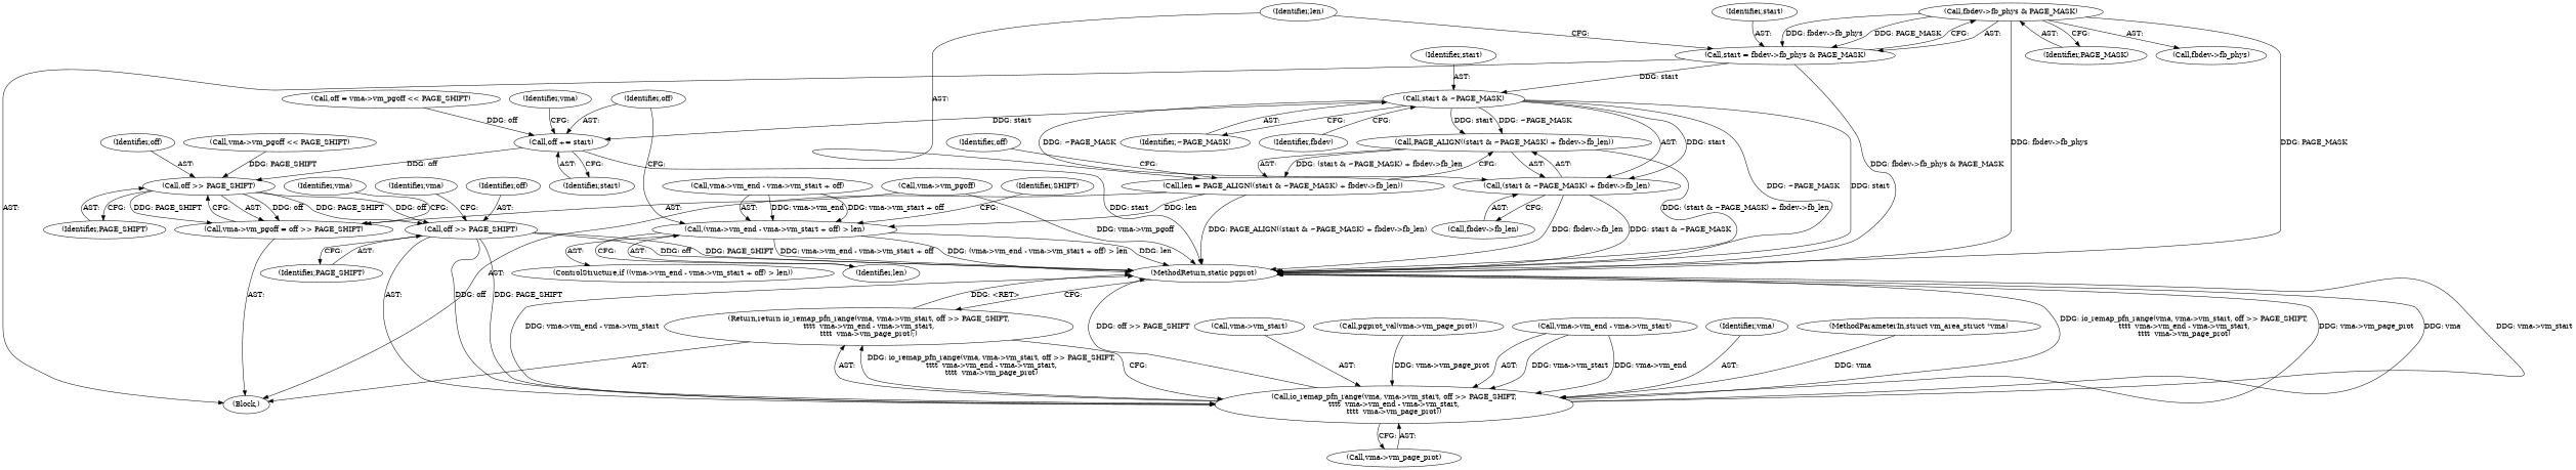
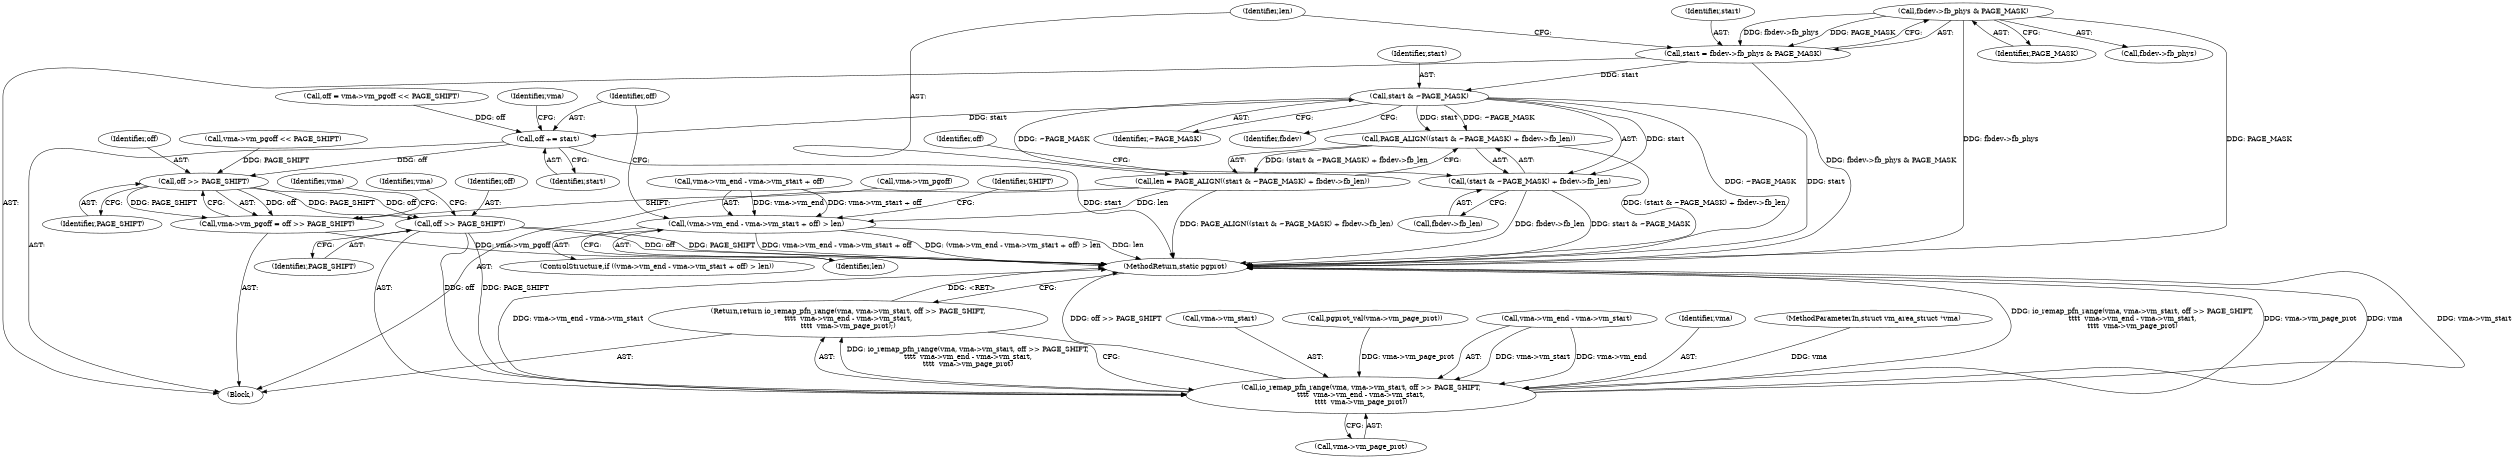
  digraph {
    n1 [label="(Call,fbdev->fb_phys & PAGE_MASK)"]
    n2 [label="(Call,start = fbdev->fb_phys & PAGE_MASK)"]
    n3 [label="(MethodReturn,static pgprot)"]
    n4 [label="(Identifier,PAGE_MASK)"]
    n5 [label="(Call,fbdev->fb_phys)"]
    n6 [label="(Call,start & ~PAGE_MASK)"]
    n7 [label="(Block,)"]
    n8 [label="(Return,return io_remap_pfn_range(vma, vma->vm_start, off >> PAGE_SHIFT,\n\t\t\t\t  vma->vm_end - vma->vm_start,\n\t\t\t\t  vma->vm_page_prot);)"]
    n9 [label="(Call,PAGE_ALIGN((start & ~PAGE_MASK) + fbdev->fb_len))"]
    n10 [label="(Call,(start & ~PAGE_MASK) + fbdev->fb_len)"]
    n11 [label="(Call,off += start)"]
    n12 [label="(Identifier,~PAGE_MASK)"]
    n13 [label="(Call,len = PAGE_ALIGN((start & ~PAGE_MASK) + fbdev->fb_len))"]
    n14 [label="(Call,fbdev->fb_len)"]
    n15 [label="(Call,off >> PAGE_SHIFT)"]
    n16 [label="(Identifier,start)"]
    n17 [label="(Call,(vma->vm_end - vma->vm_start + off) > len)"]
    n18 [label="(Identifier,len)"]
    n19 [label="(ControlStructure,if ((vma->vm_end - vma->vm_start + off) > len))"]
    n20 [label="(Call,vma->vm_pgoff = off >> PAGE_SHIFT)"]
    n21 [label="(Call,off >> PAGE_SHIFT)"]
    n22 [label="(Identifier,PAGE_SHIFT)"]
    n23 [label="(Call,io_remap_pfn_range(vma, vma->vm_start, off >> PAGE_SHIFT,\n\t\t\t\t  vma->vm_end - vma->vm_start,\n\t\t\t\t  vma->vm_page_prot))"]
    n24 [label="(Identifier,PAGE_SHIFT)"]
    n25 [label="(Call,vma->vm_page_prot)"]
    n26 [label="(Identifier,vma)"]
    n27 [label="(Call,vma->vm_end - vma->vm_start + off)"]
    n28 [label="(Call,vma->vm_start)"]
    n29 [label="(Call,pgprot_val(vma->vm_page_prot))"]
    n30 [label="(Identifier,off)"]
    n31 [label="(Identifier,len)"]
    n32 [label="(Identifier,SHIFT)"]
    n33 [label="(Identifier,start)"]
    n34 [label="(Call,vma->vm_end - vma->vm_start)"]
    n35 [label="(Identifier,vma)"]
    n36 [label="(Identifier,vma)"]
    n37 [label="(Identifier,fbdev)"]
    n38 [label="(Identifier,off)"]
    n39 [label="(Identifier,off)"]
    n40 [label="(Identifier,off)"]
    n41 [label="(Identifier,vma)"]
    n42 [label="(Call,off = vma->vm_pgoff << PAGE_SHIFT)"]
    n43 [label="(Call,vma->vm_pgoff << PAGE_SHIFT)"]
    n44 [label="(Call,vma->vm_pgoff)"]
    n45 [label="(Identifier,start)"]
    n46 [label="(MethodParameterIn,struct vm_area_struct *vma)"]
    n1 -> n2 [label="AST: "]
    n1 -> n2 [label="DDG: fbdev->fb_phys"]
    n1 -> n2 [label="DDG: PAGE_MASK"]
    n1 -> n3 [label="DDG: fbdev->fb_phys"]
    n1 -> n3 [label="DDG: PAGE_MASK"]
    n1 -> n4 [label="CFG: "]
    n1 -> n5 [label="AST: "]
    n2 -> n1 [label="CFG: "]
    n2 -> n3 [label="DDG: fbdev->fb_phys & PAGE_MASK"]
    n2 -> n6 [label="DDG: start"]
    n2 -> n7 [label="AST: "]
    n3 -> n8 [label="CFG: "]
    n4 -> n1 [label="AST: "]
    n6 -> n3 [label="DDG: ~PAGE_MASK"]
    n6 -> n3 [label="DDG: start"]
    n6 -> n9 [label="DDG: start"]
    n6 -> n9 [label="DDG: ~PAGE_MASK"]
    n6 -> n10 [label="AST: "]
    n6 -> n10 [label="DDG: start"]
    n6 -> n10 [label="DDG: ~PAGE_MASK"]
    n6 -> n11 [label="DDG: start"]
    n6 -> n12 [label="CFG: "]
    n8 -> n3 [label="DDG: <RET>"]
    n8 -> n7 [label="AST: "]
    n8 -> n23 [label="CFG: "]
    n9 -> n3 [label="DDG: (start & ~PAGE_MASK) + fbdev->fb_len"]
    n9 -> n10 [label="AST: "]
    n9 -> n13 [label="AST: "]
    n9 -> n13 [label="DDG: (start & ~PAGE_MASK) + fbdev->fb_len"]
    n10 -> n3 [label="DDG: start & ~PAGE_MASK"]
    n10 -> n3 [label="DDG: fbdev->fb_len"]
    n10 -> n9 [label="AST: "]
    n10 -> n14 [label="CFG: "]
    n11 -> n3 [label="DDG: start"]
+   n11 -> n7 [label="AST: "]
    n11 -> n15 [label="DDG: off"]
    n11 -> n16 [label="CFG: "]
    n12 -> n6 [label="AST: "]
    n13 -> n3 [label="DDG: PAGE_ALIGN((start & ~PAGE_MASK) + fbdev->fb_len)"]
    n13 -> n7 [label="AST: "]
    n13 -> n9 [label="CFG: "]
    n13 -> n17 [label="DDG: len"]
    n14 -> n10 [label="AST: "]
    n15 -> n20 [label="AST: "]
    n15 -> n20 [label="DDG: off"]
    n15 -> n20 [label="DDG: PAGE_SHIFT"]
    n15 -> n21 [label="DDG: off"]
    n15 -> n21 [label="DDG: PAGE_SHIFT"]
    n15 -> n22 [label="CFG: "]
    n16 -> n11 [label="AST: "]
    n17 -> n3 [label="DDG: (vma->vm_end - vma->vm_start + off) > len"]
    n17 -> n3 [label="DDG: len"]
    n17 -> n3 [label="DDG: vma->vm_end - vma->vm_start + off"]
    n17 -> n18 [label="CFG: "]
    n17 -> n19 [label="AST: "]
    n18 -> n17 [label="AST: "]
-   n44 -> n3 [label="DDG: vma->vm_pgoff"]
+   n20 -> n3 [label="DDG: vma->vm_pgoff"]
    n20 -> n7 [label="AST: "]
    n20 -> n15 [label="CFG: "]
    n21 -> n3 [label="DDG: off"]
    n21 -> n3 [label="DDG: PAGE_SHIFT"]
    n21 -> n23 [label="AST: "]
    n21 -> n23 [label="DDG: off"]
    n21 -> n23 [label="DDG: PAGE_SHIFT"]
    n21 -> n24 [label="CFG: "]
    n22 -> n15 [label="AST: "]
    n23 -> n3 [label="DDG: off >> PAGE_SHIFT"]
    n23 -> n3 [label="DDG: io_remap_pfn_range(vma, vma->vm_start, off >> PAGE_SHIFT,\n\t\t\t\t  vma->vm_end - vma->vm_start,\n\t\t\t\t  vma->vm_page_prot)"]
    n23 -> n3 [label="DDG: vma->vm_page_prot"]
    n23 -> n3 [label="DDG: vma"]
    n23 -> n3 [label="DDG: vma->vm_start"]
    n23 -> n3 [label="DDG: vma->vm_end - vma->vm_start"]
    n23 -> n8 [label="AST: "]
    n23 -> n8 [label="DDG: io_remap_pfn_range(vma, vma->vm_start, off >> PAGE_SHIFT,\n\t\t\t\t  vma->vm_end - vma->vm_start,\n\t\t\t\t  vma->vm_page_prot)"]
    n23 -> n25 [label="CFG: "]
    n24 -> n21 [label="AST: "]
    n25 -> n23 [label="AST: "]
    n26 -> n21 [label="CFG: "]
    n27 -> n17 [label="AST: "]
    n27 -> n17 [label="DDG: vma->vm_end"]
    n27 -> n17 [label="DDG: vma->vm_start + off"]
    n28 -> n23 [label="AST: "]
    n29 -> n23 [label="DDG: vma->vm_page_prot"]
    n30 -> n21 [label="AST: "]
    n31 -> n2 [label="CFG: "]
    n31 -> n13 [label="AST: "]
    n32 -> n17 [label="CFG: "]
    n33 -> n2 [label="AST: "]
    n34 -> n23 [label="AST: "]
    n34 -> n23 [label="DDG: vma->vm_start"]
    n34 -> n23 [label="DDG: vma->vm_end"]
    n35 -> n20 [label="CFG: "]
    n36 -> n11 [label="CFG: "]
-   n37 -> n6 [label="CFG: "]
+   n6 -> n37 [label="CFG: "]
    n38 -> n11 [label="AST: "]
    n38 -> n17 [label="CFG: "]
    n39 -> n13 [label="CFG: "]
    n40 -> n15 [label="AST: "]
    n41 -> n23 [label="AST: "]
    n42 -> n11 [label="DDG: off"]
    n43 -> n15 [label="DDG: PAGE_SHIFT"]
-   n44 -> n20 [label="AST: "]
+   n44 -> n20 [label="SHIFT: "]
    n45 -> n6 [label="AST: "]
    n46 -> n23 [label="DDG: vma"]
  }
